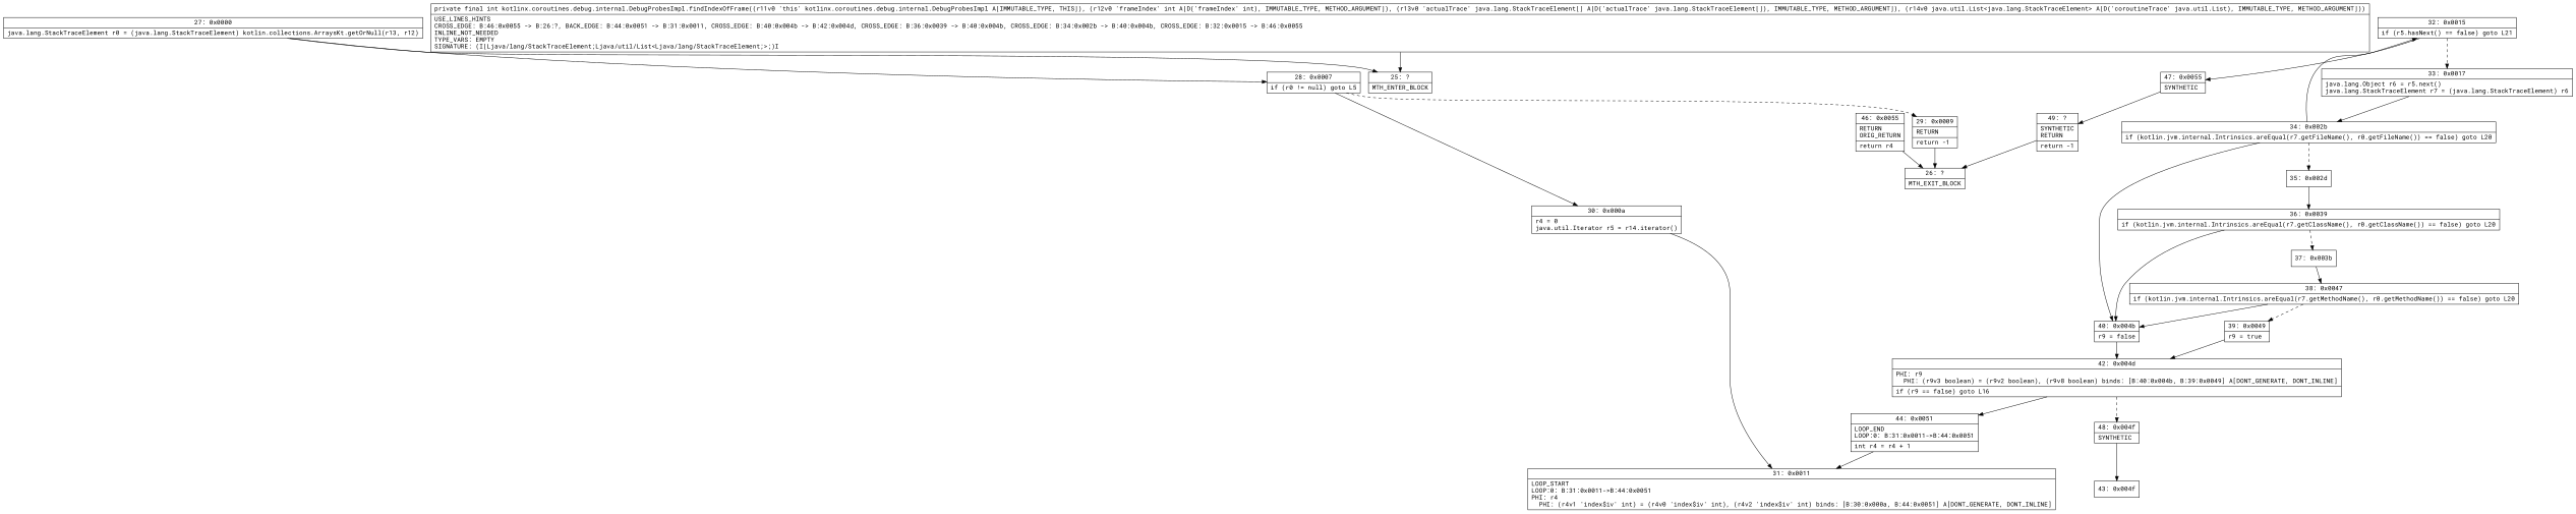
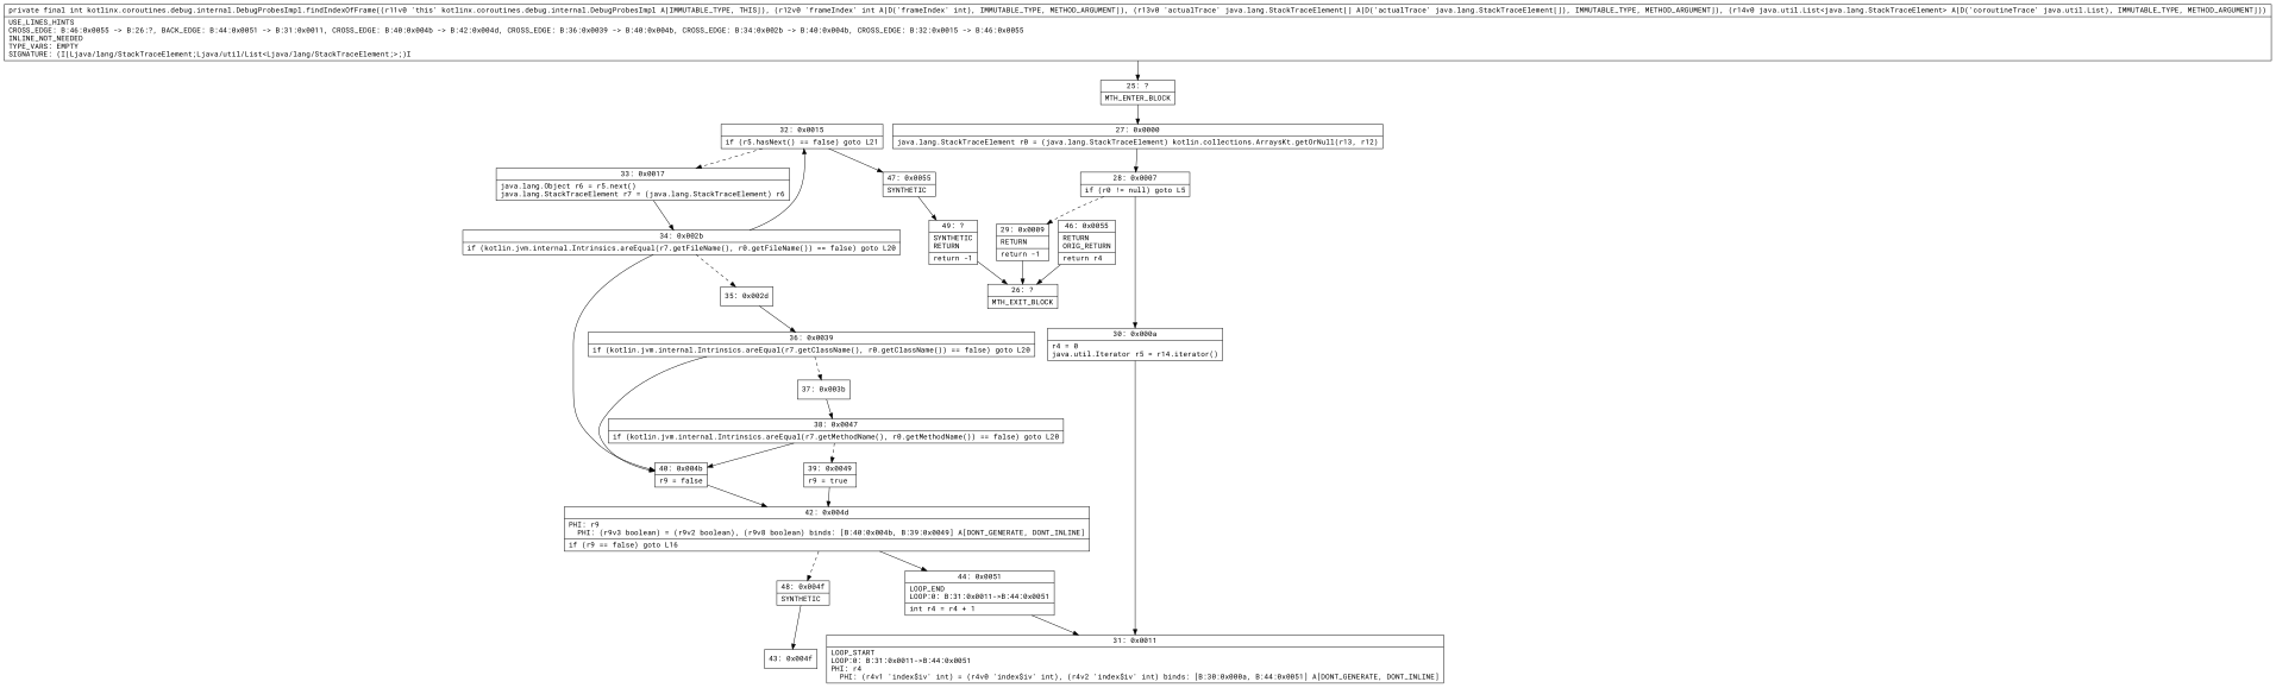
  digraph {
    fontname="Roboto Mono"
    node [fontname="Roboto Mono" shape=record]
    edge [fontname="Roboto Mono"]
    n1 [label="{25\:\ ?|MTH_ENTER_BLOCK\l}"]
    n2 [label="{27\:\ 0x0000|java.lang.StackTraceElement r0 = (java.lang.StackTraceElement) kotlin.collections.ArraysKt.getOrNull(r13, r12)\l}"]
    n3 [label="{28\:\ 0x0007|if (r0 != null) goto L5\l}"]
    n4 [label="{29\:\ 0x0009|RETURN\l|return \-1\l}"]
    n5 [label="{30\:\ 0x000a|r4 = 0\ljava.util.Iterator r5 = r14.iterator()\l}"]
    n6 [label="{26\:\ ?|MTH_EXIT_BLOCK\l}"]
    n7 [label="{31\:\ 0x0011|LOOP_START\lLOOP:0: B:31:0x0011\-\>B:44:0x0051\lPHI: r4 \l  PHI: (r4v1 'index$iv' int) = (r4v0 'index$iv' int), (r4v2 'index$iv' int) binds: [B:30:0x000a, B:44:0x0051] A[DONT_GENERATE, DONT_INLINE]\l}"]
    n8 [label="{32\:\ 0x0015|if (r5.hasNext() == false) goto L21\l}"]
    n9 [label="{33\:\ 0x0017|java.lang.Object r6 = r5.next()\ljava.lang.StackTraceElement r7 = (java.lang.StackTraceElement) r6\l}"]
    n10 [label="{47\:\ 0x0055|SYNTHETIC\l}"]
    n11 [label="{34\:\ 0x002b|if (kotlin.jvm.internal.Intrinsics.areEqual(r7.getFileName(), r0.getFileName()) == false) goto L20\l}"]
    n12 [label="{49\:\ ?|SYNTHETIC\lRETURN\l|return \-1\l}"]
    n13 [label="{35\:\ 0x002d}"]
    n14 [label="{40\:\ 0x004b|r9 = false\l}"]
    n15 [label="{36\:\ 0x0039|if (kotlin.jvm.internal.Intrinsics.areEqual(r7.getClassName(), r0.getClassName()) == false) goto L20\l}"]
    n16 [label="{42\:\ 0x004d|PHI: r9 \l  PHI: (r9v3 boolean) = (r9v2 boolean), (r9v8 boolean) binds: [B:40:0x004b, B:39:0x0049] A[DONT_GENERATE, DONT_INLINE]\l|if (r9 == false) goto L16\l}"]
    n17 [label="{37\:\ 0x003b}"]
    n18 [label="{38\:\ 0x0047|if (kotlin.jvm.internal.Intrinsics.areEqual(r7.getMethodName(), r0.getMethodName()) == false) goto L20\l}"]
    n19 [label="{39\:\ 0x0049|r9 = true\l}"]
    n20 [label="{44\:\ 0x0051|LOOP_END\lLOOP:0: B:31:0x0011\-\>B:44:0x0051\l|int r4 = r4 + 1\l}"]
    n21 [label="{48\:\ 0x004f|SYNTHETIC\l}"]
    n22 [label="{43\:\ 0x004f}"]
    n23 [label="{46\:\ 0x0055|RETURN\lORIG_RETURN\l|return r4\l}"]
    n24 [label="{private final int kotlinx.coroutines.debug.internal.DebugProbesImpl.findIndexOfFrame((r11v0 'this' kotlinx.coroutines.debug.internal.DebugProbesImpl A[IMMUTABLE_TYPE, THIS]), (r12v0 'frameIndex' int A[D('frameIndex' int), IMMUTABLE_TYPE, METHOD_ARGUMENT]), (r13v0 'actualTrace' java.lang.StackTraceElement[] A[D('actualTrace' java.lang.StackTraceElement[]), IMMUTABLE_TYPE, METHOD_ARGUMENT]), (r14v0 java.util.List\<java.lang.StackTraceElement\> A[D('coroutineTrace' java.util.List), IMMUTABLE_TYPE, METHOD_ARGUMENT]))  | USE_LINES_HINTS\lCROSS_EDGE: B:46:0x0055 \-\> B:26:?, BACK_EDGE: B:44:0x0051 \-\> B:31:0x0011, CROSS_EDGE: B:40:0x004b \-\> B:42:0x004d, CROSS_EDGE: B:36:0x0039 \-\> B:40:0x004b, CROSS_EDGE: B:34:0x002b \-\> B:40:0x004b, CROSS_EDGE: B:32:0x0015 \-\> B:46:0x0055\lINLINE_NOT_NEEDED\lTYPE_VARS: EMPTY\lSIGNATURE: (I[Ljava\/lang\/StackTraceElement;Ljava\/util\/List\<Ljava\/lang\/StackTraceElement;\>;)I\l}"]
-   n2 -> n1
+   n1 -> n2
    n2 -> n3
    n3 -> n4 [style=dashed]
    n3 -> n5
    n4 -> n6
    n5 -> n7
    n8 -> n9 [style=dashed]
    n8 -> n10
    n9 -> n11
    n10 -> n12
    n11 -> n8
    n11 -> n13 [style=dashed]
    n11 -> n14
    n12 -> n6
    n13 -> n15
    n14 -> n16
    n15 -> n14
    n15 -> n17 [style=dashed]
    n16 -> n20
    n16 -> n21 [style=dashed]
    n17 -> n18
    n18 -> n14
    n18 -> n19 [style=dashed]
    n19 -> n16
    n20 -> n7
    n21 -> n22
    n23 -> n6
    n24 -> n1
  }
